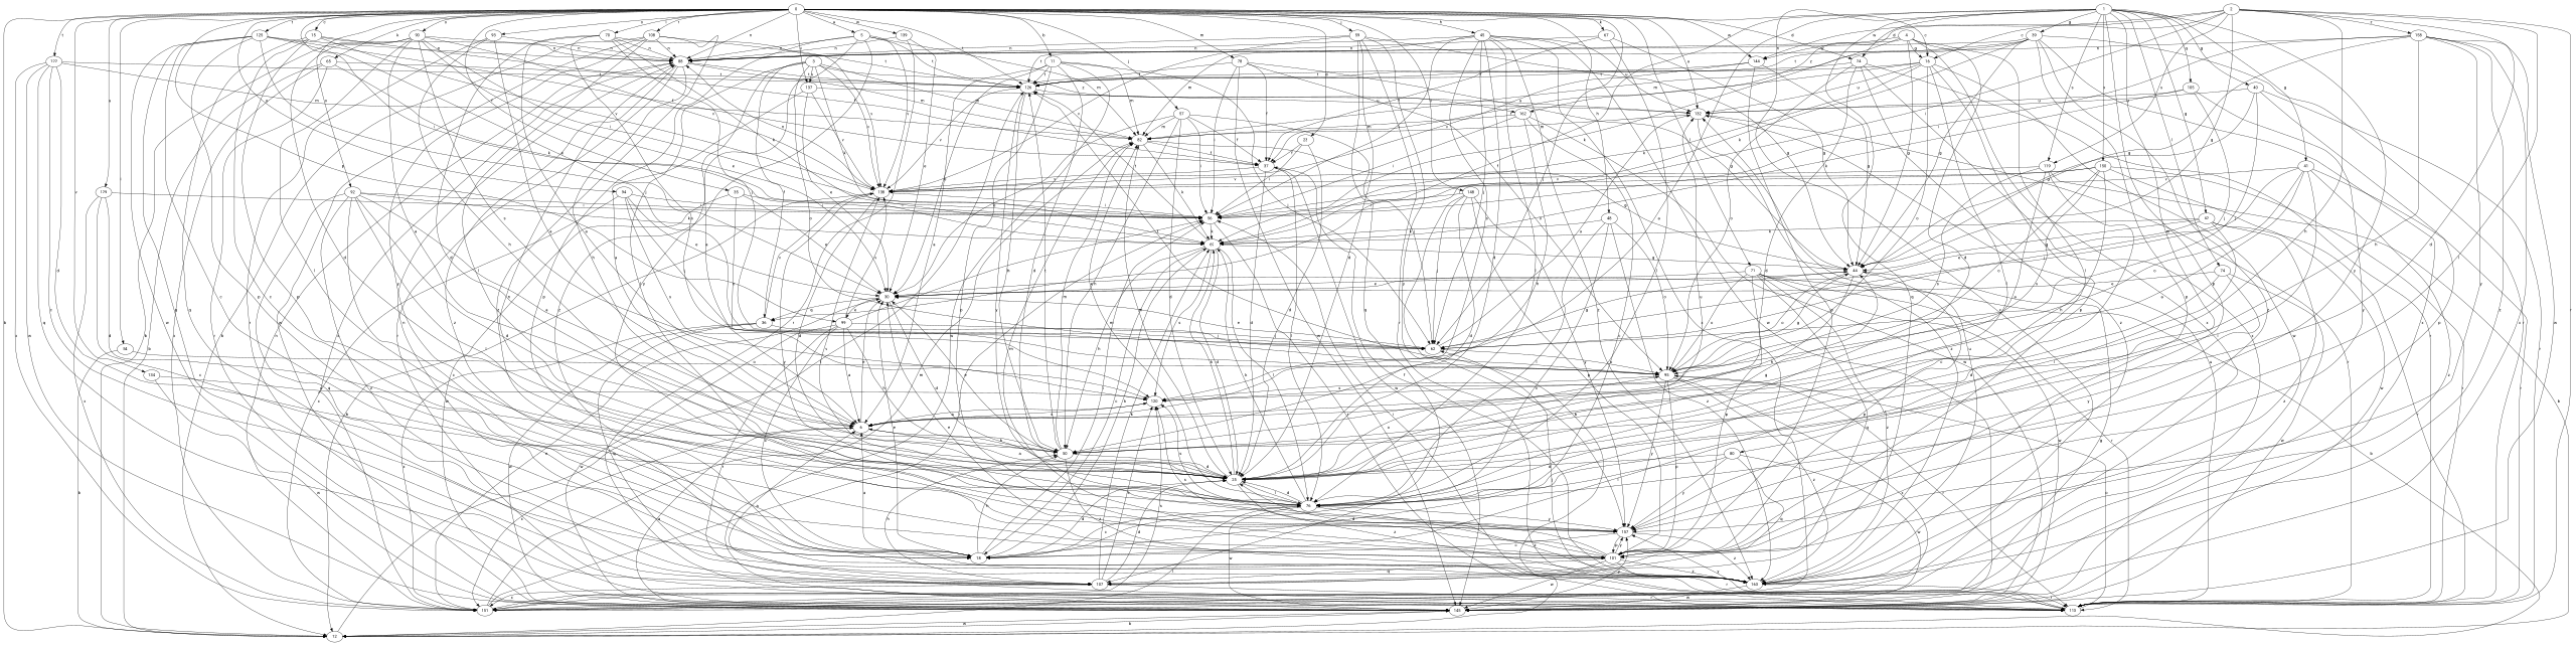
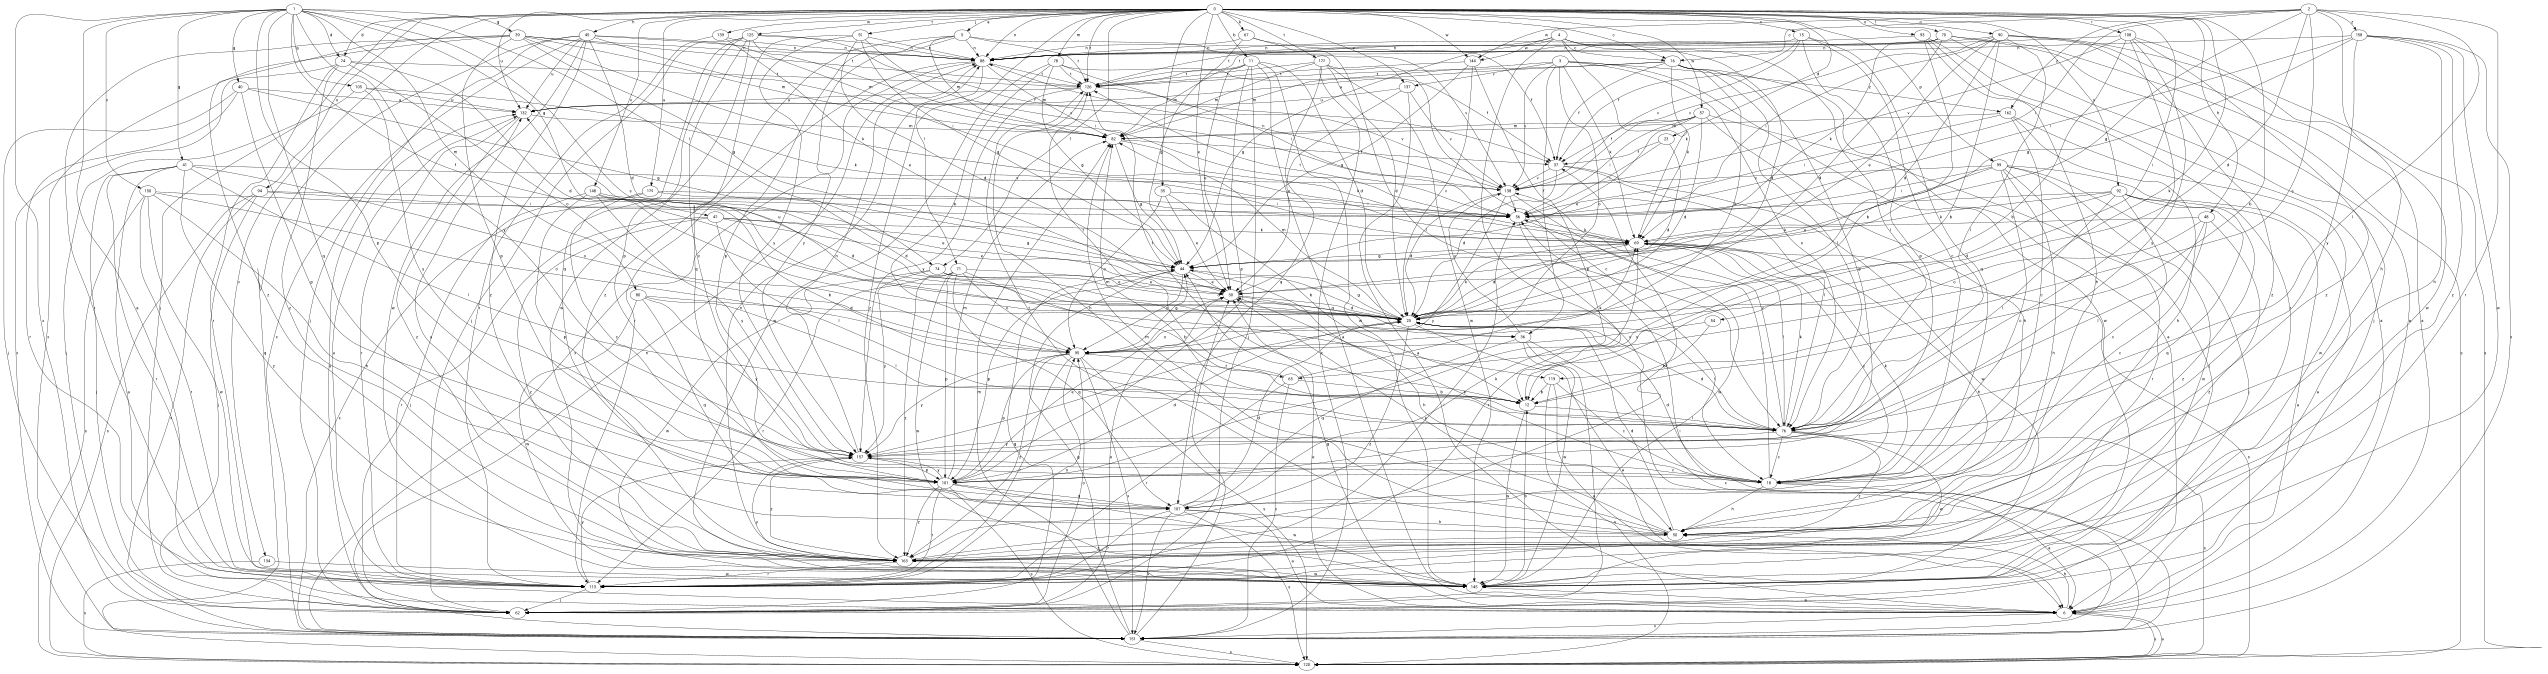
  strict digraph {
    fontname=Roboto
    node [fontname=Roboto]
    edge [fontname=Roboto]
    0
    5
    11
    12
    15
    16
    23
    24
    30
    35
    45
    48
    54
    57
    59
    62
    65
    67
    70
    71
    74
    78
    88
    90
    92
    93
    94
    99
    108
    122
    125
    126
    129
    132
    n35 [label=134]
    137
    139
    144
    148
    101
    157
    82
    138
    163
    6
    25
    145
    76
    107
    18
    37
    69
    95
    56
    151
    113
    36
    120
    50
    44
    1
    39
    40
    41
    42
    80
    105
    119
    150
    2
    158
    162
    3
    4
    0 -> 5 [label=a]
    0 -> 11 [label=b]
    0 -> 12 [label=b]
    0 -> 15 [label=c]
    0 -> 16 [label=c]
    0 -> 23 [label=d]
    0 -> 24 [label=d]
    0 -> 30 [label=e]
    0 -> 35 [label=f]
    0 -> 45 [label=h]
    0 -> 48 [label=h]
    0 -> 54 [label=i]
-   0 -> 57 [label=j]
+   0 -> 57 [label=w]
    0 -> 59 [label=j]
    0 -> 62 [label=j]
    0 -> 65 [label=k]
    0 -> 67 [label=k]
    0 -> 70 [label=l]
    0 -> 71 [label=l]
+   0 -> 74 [label=l]
    0 -> 78 [label=m]
    0 -> 88 [label=n]
    0 -> 90 [label=o]
    0 -> 92 [label=o]
    0 -> 93 [label=o]
    0 -> 94 [label=o]
    0 -> 99 [label=p]
    0 -> 108 [label=r]
    0 -> 122 [label=t]
    0 -> 125 [label=t]
    0 -> 126 [label=t]
    0 -> 129 [label=u]
    0 -> 132 [label=u]
    0 -> n35 [label=v]
    0 -> 137 [label=v]
    0 -> 139 [label=w]
    0 -> 144 [label=w]
    0 -> 148 [label=x]
    5 -> 88 [label=n]
    5 -> 126 [label=t]
    5 -> 101 [label=p]
    5 -> 157 [label=y]
    5 -> 82 [label=m]
    5 -> 138 [label=v]
    5 -> 163 [label=z]
    11 -> 30 [label=e]
    11 -> 62 [label=j]
    11 -> 126 [label=t]
    11 -> 101 [label=p]
    11 -> 82 [label=m]
    11 -> 6 [label=a]
    11 -> 25 [label=d]
    11 -> 145 [label=w]
    12 -> 126 [label=t]
    12 -> 145 [label=w]
    12 -> 76 [label=l]
    15 -> 88 [label=n]
    15 -> 101 [label=p]
    15 -> 138 [label=v]
    15 -> 107 [label=q]
    15 -> 18 [label=c]
    15 -> 37 [label=f]
    16 -> 126 [label=t]
    16 -> 132 [label=u]
    16 -> 101 [label=p]
    16 -> 145 [label=w]
    16 -> 76 [label=l]
    16 -> 37 [label=f]
    16 -> 69 [label=k]
    16 -> 95 [label=o]
    23 -> 25 [label=d]
    23 -> 37 [label=f]
    23 -> 56 [label=i]
    24 -> 126 [label=t]
    24 -> 163 [label=z]
    24 -> 25 [label=d]
    24 -> 95 [label=o]
    24 -> 151 [label=x]
    24 -> 113 [label=r]
    30 -> 25 [label=d]
    30 -> 36 [label=q]
    35 -> 12 [label=b]
    35 -> 30 [label=e]
    35 -> 95 [label=o]
    35 -> 56 [label=i]
    45 -> 62 [label=j]
    45 -> 88 [label=n]
    45 -> 132 [label=u]
    45 -> 82 [label=m]
    45 -> 163 [label=z]
    45 -> 25 [label=d]
    45 -> 145 [label=w]
-   45 -> 76 [label=l]
    45 -> 56 [label=i]
    45 -> 151 [label=x]
-   45 -> 120 [label=s]
+   45 -> 120 [label=q]
    48 -> 163 [label=z]
    48 -> 76 [label=l]
    48 -> 18 [label=c]
    48 -> 69 [label=k]
    48 -> 95 [label=o]
    54 -> 12 [label=b]
    54 -> 95 [label=o]
    57 -> 30 [label=e]
    57 -> 62 [label=j]
    57 -> 82 [label=m]
    57 -> 25 [label=d]
    57 -> 37 [label=f]
    57 -> 56 [label=i]
    57 -> 50 [label=h]
    59 -> 88 [label=n]
    59 -> 157 [label=y]
    59 -> 138 [label=v]
    59 -> 25 [label=d]
    59 -> 107 [label=q]
-   59 -> 113 [label=r]
    59 -> 44 [label=g]
    62 -> 30 [label=e]
    62 -> 132 [label=u]
    62 -> 95 [label=o]
    62 -> 44 [label=g]
    65 -> 12 [label=b]
    65 -> 126 [label=t]
    65 -> 69 [label=k]
    65 -> 151 [label=x]
    65 -> 113 [label=r]
    67 -> 88 [label=n]
    67 -> 76 [label=l]
    67 -> 37 [label=f]
    67 -> 44 [label=g]
    70 -> 62 [label=j]
    70 -> 88 [label=n]
    70 -> 126 [label=t]
    70 -> 6 [label=a]
    70 -> 25 [label=d]
    70 -> 69 [label=k]
    70 -> 120 [label=s]
    71 -> 12 [label=b]
    71 -> 30 [label=e]
    71 -> 101 [label=p]
    71 -> 163 [label=z]
    71 -> 145 [label=w]
    71 -> 107 [label=q]
    71 -> 95 [label=o]
    71 -> 113 [label=r]
    74 -> 30 [label=e]
    74 -> 157 [label=y]
    74 -> 25 [label=d]
    74 -> 145 [label=w]
    78 -> 126 [label=t]
    78 -> 145 [label=w]
    78 -> 37 [label=f]
    78 -> 95 [label=o]
    78 -> 56 [label=i]
    78 -> 44 [label=g]
    88 -> 126 [label=t]
    88 -> 82 [label=m]
    88 -> 163 [label=z]
    88 -> 151 [label=x]
    88 -> 113 [label=r]
-   88 -> 50 [label=h]
    90 -> 12 [label=b]
    90 -> 30 [label=e]
    90 -> 88 [label=n]
    90 -> 138 [label=v]
+   90 -> 163 [label=z]
    90 -> 6 [label=a]
    90 -> 25 [label=d]
    90 -> 76 [label=l]
    90 -> 56 [label=i]
    90 -> 120 [label=s]
    92 -> 163 [label=z]
    92 -> 6 [label=a]
    92 -> 25 [label=d]
    92 -> 76 [label=l]
    92 -> 107 [label=q]
    92 -> 18 [label=c]
    92 -> 69 [label=k]
    92 -> 56 [label=i]
+   93 -> 12 [label=b]
    93 -> 88 [label=n]
    93 -> 6 [label=a]
    93 -> 113 [label=r]
    93 -> 50 [label=h]
    94 -> 30 [label=e]
    94 -> 62 [label=j]
    94 -> 56 [label=i]
    94 -> 151 [label=x]
    94 -> 120 [label=s]
-   30 -> 99 [label=e]
+   99 -> 30 [label=e]
    99 -> 62 [label=j]
    99 -> 138 [label=v]
    99 -> 6 [label=a]
    99 -> 145 [label=w]
    99 -> 18 [label=c]
    99 -> 56 [label=i]
    99 -> 113 [label=r]
    99 -> 50 [label=h]
    108 -> 12 [label=b]
    108 -> 88 [label=n]
    108 -> 157 [label=y]
    108 -> 138 [label=v]
    108 -> 163 [label=z]
    108 -> 145 [label=w]
    108 -> 76 [label=l]
    122 -> 126 [label=t]
    122 -> 82 [label=m]
    122 -> 25 [label=d]
    122 -> 145 [label=w]
    122 -> 107 [label=q]
    122 -> 18 [label=c]
    122 -> 151 [label=x]
    125 -> 62 [label=j]
    125 -> 88 [label=n]
    125 -> 101 [label=p]
    125 -> 145 [label=w]
    125 -> 107 [label=q]
    125 -> 18 [label=c]
    125 -> 37 [label=f]
    125 -> 56 [label=i]
    126 -> 132 [label=u]
    126 -> 157 [label=y]
    126 -> 138 [label=v]
    126 -> 50 [label=h]
    129 -> 25 [label=d]
    129 -> 18 [label=c]
    129 -> 56 [label=i]
    129 -> 151 [label=x]
    132 -> 82 [label=m]
    132 -> 163 [label=z]
    132 -> 113 [label=r]
    n35 -> 145 [label=w]
    n35 -> 120 [label=s]
    137 -> 30 [label=e]
    137 -> 132 [label=u]
    137 -> 138 [label=v]
    137 -> 6 [label=a]
    139 -> 30 [label=e]
    139 -> 88 [label=n]
    139 -> 113 [label=r]
    144 -> 126 [label=t]
    144 -> 101 [label=p]
-   144 -> 138 [label=v]
+   144 -> 25 [label=v]
    144 -> 44 [label=g]
    148 -> 12 [label=b]
    148 -> 62 [label=j]
    148 -> 101 [label=p]
    148 -> 157 [label=y]
    148 -> 25 [label=d]
    148 -> 56 [label=i]
    101 -> 30 [label=e]
    101 -> 157 [label=y]
    101 -> 82 [label=m]
    101 -> 163 [label=z]
    101 -> 25 [label=d]
    101 -> 145 [label=w]
    101 -> 107 [label=q]
    101 -> 113 [label=r]
    101 -> 120 [label=s]
    157 -> 88 [label=n]
    157 -> 101 [label=p]
    157 -> 163 [label=z]
    157 -> 18 [label=c]
    82 -> 37 [label=f]
    82 -> 69 [label=k]
    82 -> 44 [label=g]
    138 -> 88 [label=n]
    138 -> 157 [label=y]
    138 -> 25 [label=d]
    138 -> 145 [label=w]
    138 -> 56 [label=i]
    163 -> 88 [label=n]
    163 -> 132 [label=u]
    163 -> 145 [label=w]
    163 -> 37 [label=f]
    163 -> 113 [label=r]
    6 -> 30 [label=e]
    6 -> 151 [label=x]
    6 -> 120 [label=s]
    6 -> 50 [label=h]
+   6 -> 44 [label=g]
    25 -> 132 [label=u]
    25 -> 82 [label=m]
    25 -> 163 [label=z]
    25 -> 6 [label=a]
    25 -> 76 [label=l]
    25 -> 69 [label=k]
    25 -> 95 [label=o]
    25 -> 44 [label=g]
    145 -> 12 [label=b]
    145 -> 157 [label=y]
    145 -> 6 [label=a]
    76 -> 157 [label=y]
    76 -> 82 [label=m]
    76 -> 138 [label=v]
    76 -> 163 [label=z]
    76 -> 25 [label=d]
    76 -> 145 [label=w]
    76 -> 18 [label=c]
    76 -> 69 [label=k]
    76 -> 120 [label=s]
    107 -> 6 [label=a]
    107 -> 25 [label=d]
    107 -> 69 [label=k]
    107 -> 151 [label=x]
    107 -> 113 [label=r]
    107 -> 120 [label=s]
    107 -> 50 [label=h]
    18 -> 30 [label=e]
    18 -> 6 [label=a]
    18 -> 25 [label=d]
    18 -> 69 [label=k]
    18 -> 56 [label=i]
    18 -> 50 [label=h]
    37 -> 138 [label=v]
    37 -> 25 [label=d]
    37 -> 145 [label=w]
    37 -> 76 [label=l]
    69 -> 126 [label=t]
    69 -> 25 [label=d]
    69 -> 76 [label=l]
    69 -> 18 [label=c]
    69 -> 120 [label=s]
    69 -> 50 [label=h]
    69 -> 44 [label=g]
-   95 -> 126 [label=t]
+   95 -> 65 [label=t]
    95 -> 101 [label=p]
    95 -> 157 [label=y]
    95 -> 163 [label=z]
    95 -> 151 [label=x]
    95 -> 113 [label=r]
    95 -> 120 [label=s]
    95 -> 44 [label=g]
    56 -> 69 [label=k]
    56 -> 113 [label=r]
    151 -> 30 [label=e]
    151 -> 88 [label=n]
    151 -> 82 [label=m]
    151 -> 56 [label=i]
    151 -> 120 [label=s]
    151 -> 44 [label=g]
    113 -> 62 [label=j]
    113 -> 132 [label=u]
    113 -> 157 [label=y]
    113 -> 95 [label=o]
    113 -> 56 [label=i]
    36 -> 62 [label=j]
    36 -> 138 [label=v]
    36 -> 145 [label=w]
    36 -> 107 [label=q]
    36 -> 151 [label=x]
    120 -> 6 [label=a]
    50 -> 30 [label=e]
    50 -> 126 [label=t]
    50 -> 82 [label=m]
    50 -> 163 [label=z]
    50 -> 25 [label=d]
    44 -> 30 [label=e]
    44 -> 101 [label=p]
    44 -> 95 [label=o]
    44 -> 50 [label=h]
    1 -> 24 [label=d]
    1 -> 74 [label=l]
    1 -> 101 [label=p]
    1 -> 157 [label=y]
    1 -> 6 [label=a]
    1 -> 107 [label=q]
    1 -> 151 [label=x]
    1 -> 36 [label=f]
    1 -> 39 [label=g]
    1 -> 40 [label=g]
    1 -> 41 [label=g]
    1 -> 42 [label=g]
    1 -> 80 [label=m]
    1 -> 105 [label=q]
    1 -> 119 [label=s]
    1 -> 150 [label=x]
    39 -> 88 [label=n]
    39 -> 126 [label=t]
    39 -> 101 [label=p]
    39 -> 82 [label=m]
    39 -> 163 [label=z]
    39 -> 69 [label=k]
    39 -> 151 [label=x]
    39 -> 113 [label=r]
    39 -> 44 [label=g]
    40 -> 62 [label=j]
    40 -> 132 [label=u]
    40 -> 101 [label=p]
    40 -> 113 [label=r]
    40 -> 44 [label=g]
    41 -> 62 [label=j]
    41 -> 138 [label=v]
    41 -> 163 [label=z]
    41 -> 6 [label=a]
    41 -> 76 [label=l]
    41 -> 95 [label=o]
    41 -> 113 [label=r]
    42 -> 30 [label=e]
    42 -> 163 [label=z]
    42 -> 76 [label=l]
    42 -> 69 [label=k]
    42 -> 113 [label=r]
    42 -> 44 [label=g]
    80 -> 157 [label=y]
    80 -> 25 [label=d]
    80 -> 145 [label=w]
    80 -> 76 [label=l]
    80 -> 107 [label=q]
    105 -> 62 [label=j]
    105 -> 132 [label=u]
    105 -> 157 [label=y]
    105 -> 69 [label=k]
    119 -> 12 [label=b]
-   119 -> 138 [label=v]
    119 -> 6 [label=a]
    119 -> 18 [label=c]
    119 -> 120 [label=s]
-   150 -> 138 [label=v]
    150 -> 145 [label=w]
    150 -> 95 [label=o]
    150 -> 56 [label=i]
    150 -> 113 [label=r]
    150 -> 120 [label=s]
    150 -> 50 [label=h]
    2 -> 16 [label=c]
    2 -> 144 [label=w]
    2 -> 25 [label=d]
    2 -> 76 [label=l]
    2 -> 56 [label=i]
    2 -> 113 [label=r]
    2 -> 50 [label=h]
    2 -> 44 [label=g]
    2 -> 119 [label=s]
    2 -> 158 [label=z]
    2 -> 162 [label=z]
    158 -> 88 [label=n]
    158 -> 157 [label=y]
    158 -> 163 [label=z]
    158 -> 145 [label=w]
    158 -> 56 [label=i]
    158 -> 151 [label=x]
    158 -> 50 [label=h]
    158 -> 44 [label=g]
    162 -> 82 [label=m]
    162 -> 145 [label=w]
    162 -> 18 [label=c]
    162 -> 56 [label=i]
    162 -> 50 [label=h]
    3 -> 137 [label=v]
    3 -> 82 [label=m]
    3 -> 138 [label=v]
    3 -> 6 [label=a]
-   3 -> 76 [label=l]
+   3 -> 76 [label=o]
    3 -> 69 [label=k]
    3 -> 95 [label=o]
    3 -> 36 [label=f]
    3 -> 162 [label=z]
-   4 -> 16 [label=g]
+   4 -> 16 [label=c]
    4 -> 126 [label=t]
    4 -> 144 [label=w]
    4 -> 25 [label=d]
    4 -> 76 [label=l]
    4 -> 69 [label=k]
    4 -> 151 [label=x]
    4 -> 44 [label=g]
  }
